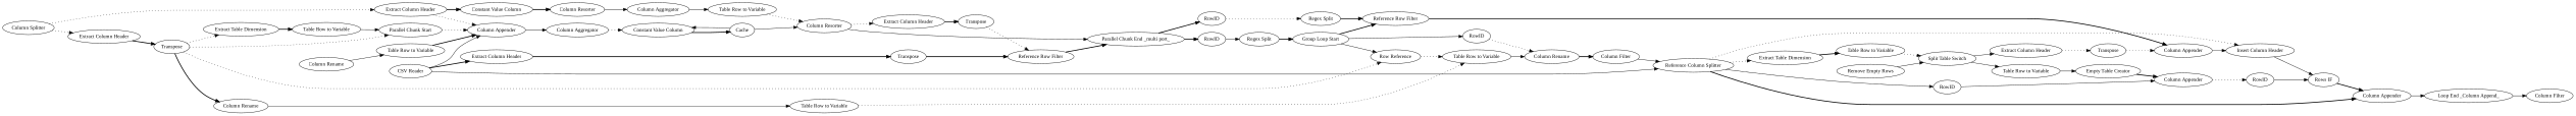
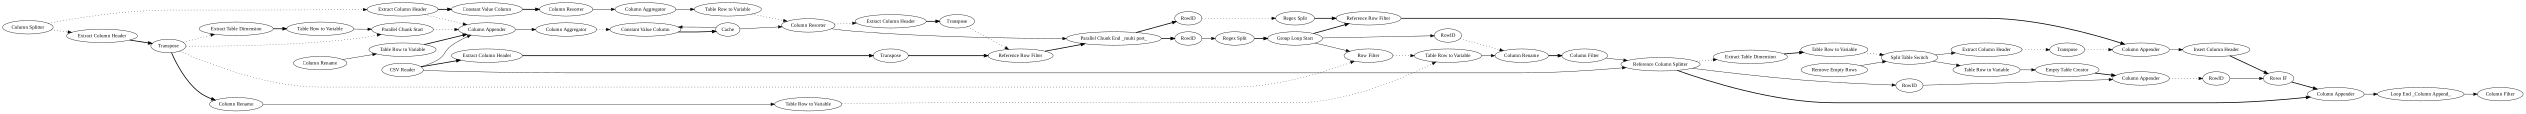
  digraph {
    fontname="Liberation Serif"
    rankdir=LR
    node [fontname="Liberation Serif"]
    edge [fontname="Liberation Serif" style=solid]
    n1 [label="Table Row to Variable"]
    n2 [label="Parallel Chunk Start"]
    n3 [label="Column Appender"]
    n4 [label="Column Aggregator"]
    n5 [label="Column Filter"]
    n6 [label="Reference Column Splitter"]
    n7 [label="Extract Table Dimension"]
    n8 [label=RowID]
    n9 [label="Column Appender"]
    n10 [label="Insert Column Header"]
    n11 [label="Table Row to Variable"]
    n12 [label="Column Appender"]
    n13 [label="Loop End _Column Append_"]
    n14 [label="Rows IF"]
    n15 [label="Remove Empty Rows"]
    n16 [label="Split Table Switch"]
    n17 [label="Extract Column Header"]
    n18 [label="Table Row to Variable"]
    n19 [label=Transpose]
    n20 [label="Empty Table Creator"]
    n21 [label="Column Appender"]
    n22 [label=Cache]
    n23 [label="Constant Value Column"]
    n24 [label="Column Resorter"]
    n25 [label="Extract Column Header"]
    n26 [label="Parallel Chunk End _multi port_"]
    n27 [label="CSV Reader"]
    n28 [label="Extract Column Header"]
    n29 [label=Transpose]
    n30 [label="Column Splitter"]
    n31 [label="Extract Column Header"]
    n32 [label="Extract Column Header"]
    n33 [label="Reference Row Filter"]
    n34 [label="Constant Value Column"]
    n35 [label="Column Resorter"]
    n36 [label="Column Aggregator"]
    n37 [label="Table Row to Variable"]
    n38 [label=RowID]
    n39 [label="Column Filter"]
    n40 [label="Regex Split"]
    n41 [label="Reference Row Filter"]
    n42 [label=Transpose]
    n43 [label=RowID]
    n44 [label=RowID]
    n45 [label="Regex Split"]
    n46 [label="Group Loop Start"]
    n47 [label="Column Rename"]
    n48 [label="Table Row to Variable"]
    n49 [label=Transpose]
    n50 [label="Column Rename"]
-   n51 [label="Row Reference"]
+   n51 [label="Row Filter"]
    n52 [label="Extract Table Dimension"]
    n53 [label="Table Row to Variable"]
    n54 [label="Table Row to Variable"]
    n55 [label=RowID]
    n56 [label="Column Rename"]
    n1 -> n2
    n2 -> n3 [style=dotted]
    n3 -> n4
    n4 -> n23 [style=dotted]
    n5 -> n6
    n6 -> n7 [style=dotted]
    n6 -> n8
    n6 -> n9 [style=bold]
-   n6 -> n10 [style=dotted]
    n7 -> n11 [style=bold]
    n8 -> n12
    n9 -> n13
-   n10 -> n14
+   n10 -> n14 [style=bold]
    n11 -> n16 [style=dotted]
    n12 -> n38 [style=dotted]
    n13 -> n39
    n14 -> n9 [style=bold]
    n15 -> n16
    n16 -> n17
    n16 -> n18
    n17 -> n19 [style=dotted]
    n18 -> n20
    n19 -> n21 [style=dotted]
    n20 -> n12 [style=bold]
    n21 -> n10
    n22 -> n23
    n22 -> n24
    n23 -> n22 [style=bold]
    n24 -> n25 [style=dotted]
    n24 -> n26
    n25 -> n42 [style=bold]
    n26 -> n43 [style=bold]
    n26 -> n44 [style=bold]
    n27 -> n3
    n27 -> n6
    n27 -> n28 [style=bold]
    n28 -> n29 [style=bold]
    n29 -> n33 [style=bold]
    n30 -> n31 [style=dotted]
    n30 -> n32 [style=dotted]
    n31 -> n3 [style=dotted]
    n31 -> n34 [style=bold]
    n32 -> n49 [style=bold]
    n33 -> n26 [style=bold]
    n34 -> n35 [style=bold]
    n35 -> n36
    n36 -> n37
    n37 -> n24 [style=dotted]
    n38 -> n14
    n40 -> n41 [style=bold]
    n41 -> n21 [style=bold]
    n42 -> n33 [style=dotted]
    n43 -> n45
    n44 -> n40 [style=dotted]
    n45 -> n46 [style=bold]
    n46 -> n41 [style=bold]
    n46 -> n51
    n46 -> n55
    n47 -> n48
    n48 -> n3 [style=bold]
    n49 -> n2 [style=dotted]
    n49 -> n50 [style=bold]
    n49 -> n51 [style=dotted]
    n49 -> n52 [style=dotted]
    n50 -> n53
    n51 -> n54 [style=dotted]
    n52 -> n1 [style=bold]
    n53 -> n54 [style=dotted]
    n54 -> n56
    n55 -> n56 [style=dotted]
    n56 -> n5 [style=bold]
  }
